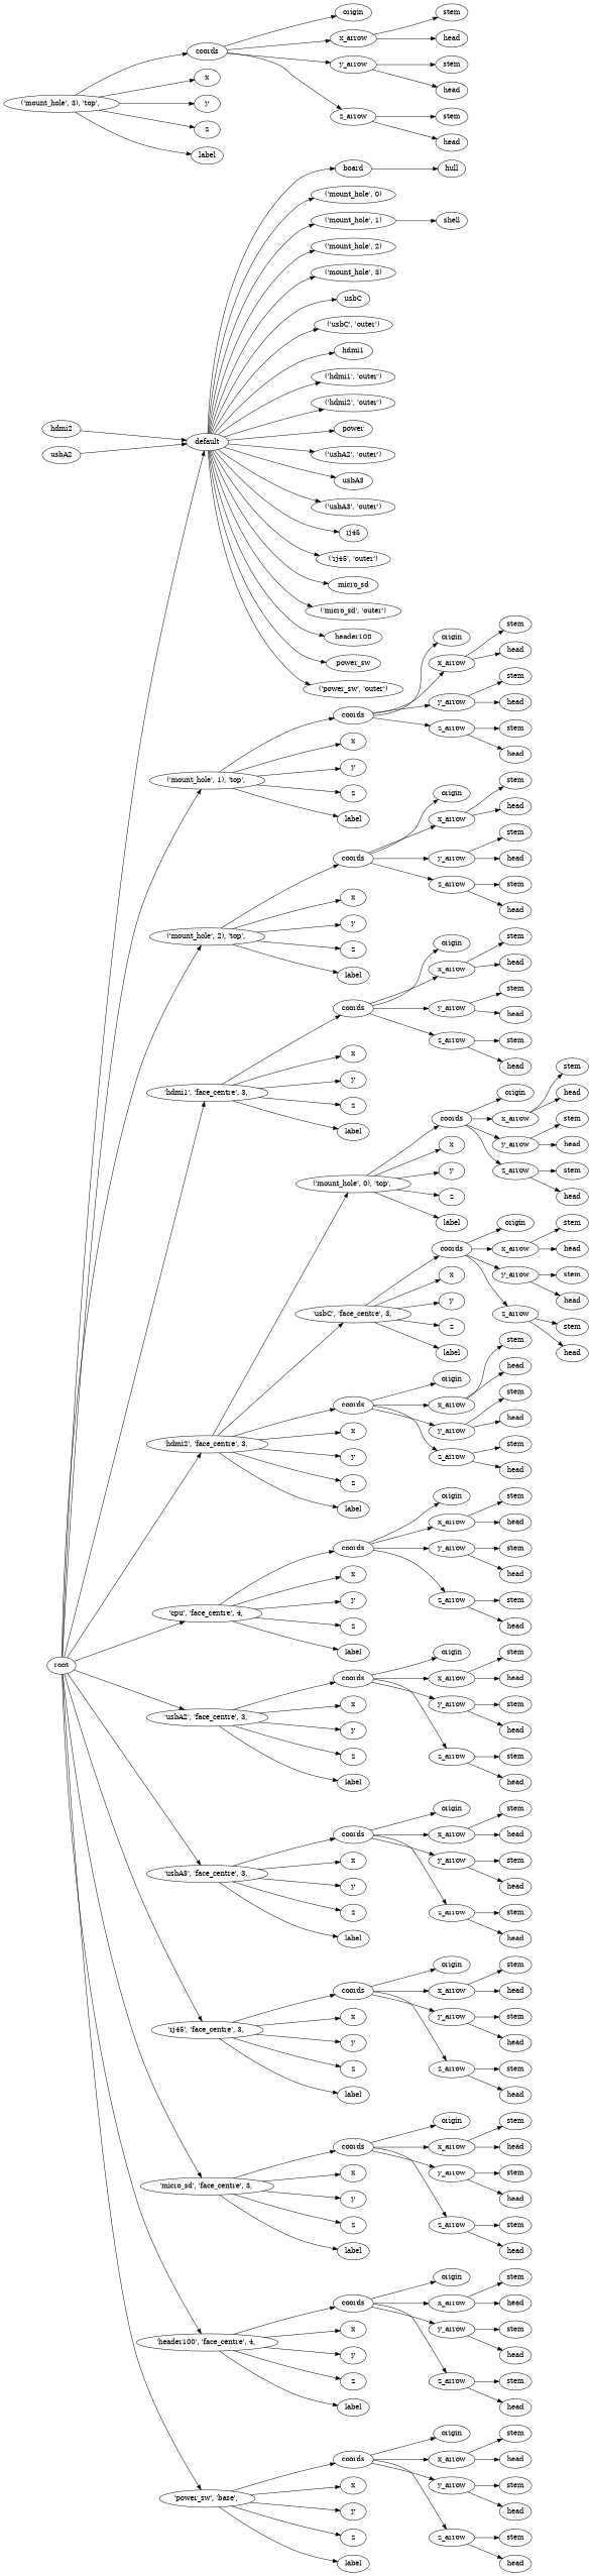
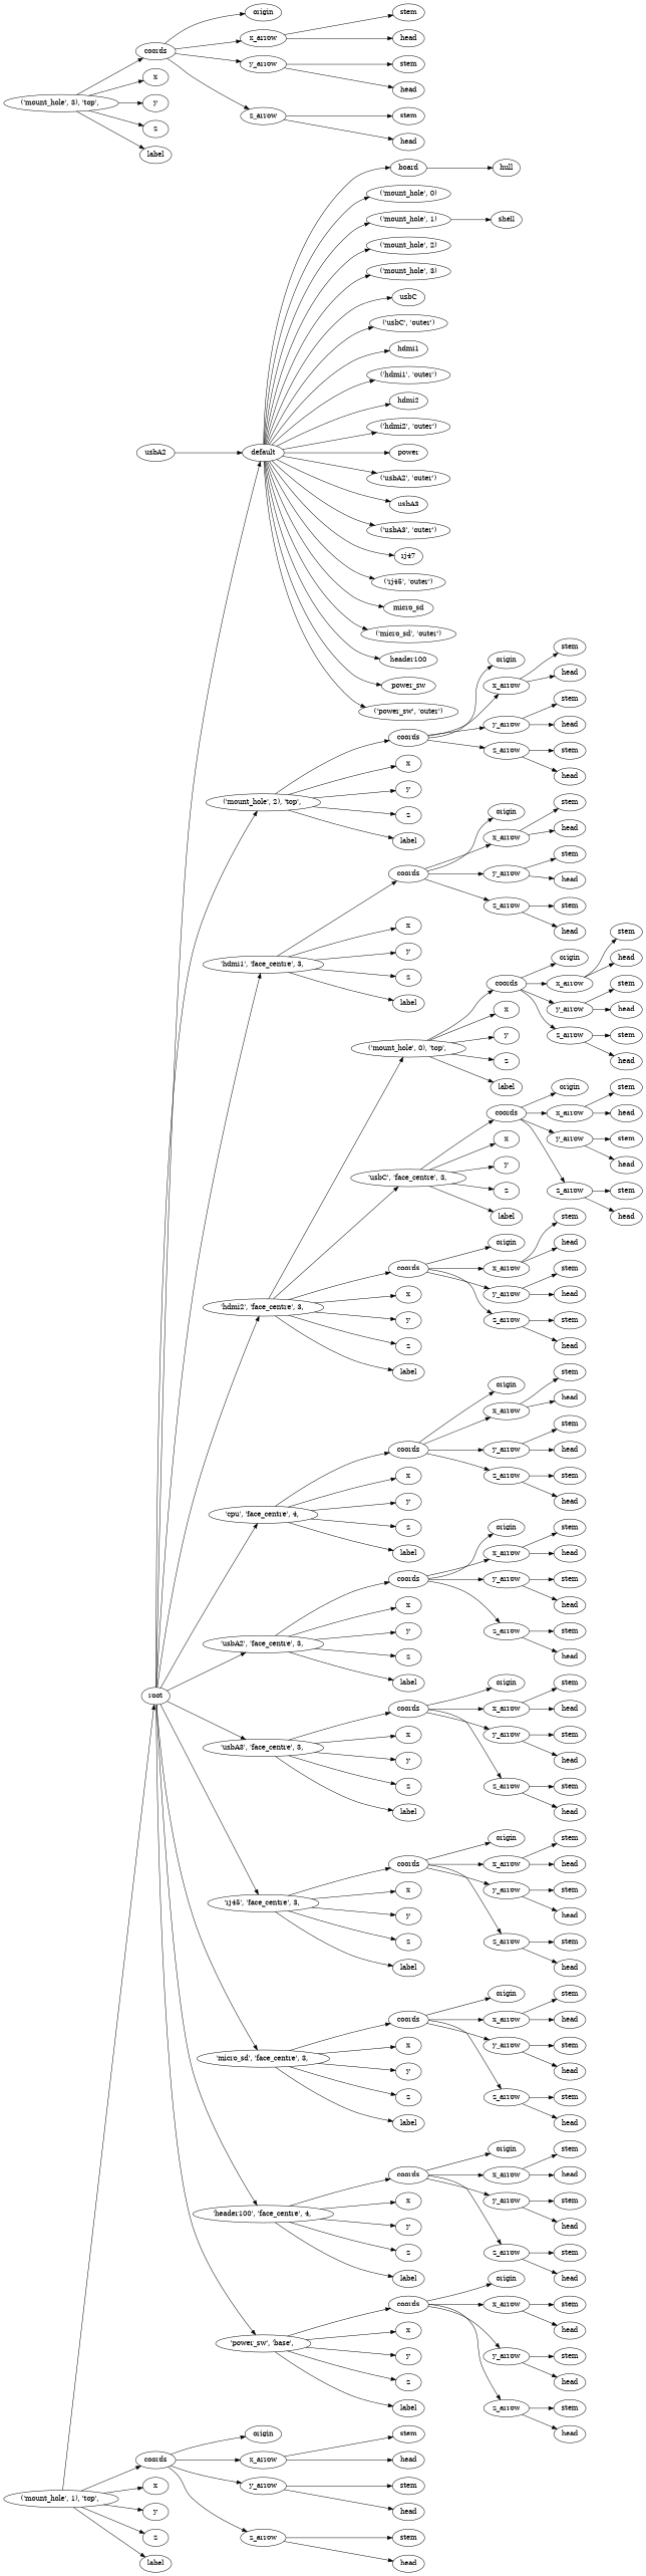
  digraph {
    rankdir=LR
    n1 [label=root]
    n2 [label=default]
    n3 [label="\('mount_hole',\ 1\),\ 'top',\ "]
    n4 [label="\('mount_hole',\ 2\),\ 'top',\ "]
    n5 [label="'hdmi1',\ 'face_centre',\ 3,\ "]
    n6 [label="'hdmi2',\ 'face_centre',\ 3,\ "]
    n7 [label="'cpu',\ 'face_centre',\ 4,\ "]
    n8 [label="'usbA2',\ 'face_centre',\ 3,\ "]
    n9 [label="'usbA3',\ 'face_centre',\ 3,\ "]
    n10 [label="'rj45',\ 'face_centre',\ 3,\ "]
    n11 [label="'micro_sd',\ 'face_centre',\ 3,\ "]
    n12 [label="'header100',\ 'face_centre',\ 4,\ "]
    n13 [label="'power_sw',\ 'base',\ "]
    n14 [label=board]
    n15 [label="\('mount_hole',\ 0\)"]
    n16 [label="\('mount_hole',\ 1\)"]
    n17 [label="\('mount_hole',\ 2\)"]
    n18 [label="\('mount_hole',\ 3\)"]
    n19 [label=usbC]
    n20 [label="\('usbC',\ 'outer'\)"]
    n21 [label=hdmi1]
    n22 [label="\('hdmi1',\ 'outer'\)"]
    n23 [label=hdmi2]
    n24 [label="\('hdmi2',\ 'outer'\)"]
    n25 [label=power]
    n26 [label="\('usbA2',\ 'outer'\)"]
    n27 [label=usbA3]
    n28 [label="\('usbA3',\ 'outer'\)"]
-   n29 [label=rj45]
+   n29 [label=rj47]
    n30 [label="\('rj45',\ 'outer'\)"]
    n31 [label=micro_sd]
    n32 [label="\('micro_sd',\ 'outer'\)"]
    n33 [label=header100]
    n34 [label=power_sw]
    n35 [label="\('power_sw',\ 'outer'\)"]
    n36 [label="\('mount_hole',\ 0\),\ 'top',\ "]
    n37 [label=coords]
    n38 [label=x]
    n39 [label=y]
    n40 [label=z]
    n41 [label=label]
    n42 [label=coords]
    n43 [label=x]
    n44 [label=y]
    n45 [label=z]
    n46 [label=label]
    n47 [label=coords]
    n48 [label=x]
    n49 [label=y]
    n50 [label=z]
    n51 [label=label]
    n52 [label="\('mount_hole',\ 3\),\ 'top',\ "]
    n53 [label=coords]
    n54 [label=x]
    n55 [label=y]
    n56 [label=z]
    n57 [label=label]
    n58 [label="'usbC',\ 'face_centre',\ 3,\ "]
    n59 [label=coords]
    n60 [label=x]
    n61 [label=y]
    n62 [label=z]
    n63 [label=label]
    n64 [label=coords]
    n65 [label=x]
    n66 [label=y]
    n67 [label=z]
    n68 [label=label]
    n69 [label=coords]
    n70 [label=x]
    n71 [label=y]
    n72 [label=z]
    n73 [label=label]
    n74 [label=coords]
    n75 [label=x]
    n76 [label=y]
    n77 [label=z]
    n78 [label=label]
    n79 [label=coords]
    n80 [label=x]
    n81 [label=y]
    n82 [label=z]
    n83 [label=label]
    n84 [label=coords]
    n85 [label=x]
    n86 [label=y]
    n87 [label=z]
    n88 [label=label]
    n89 [label=coords]
    n90 [label=x]
    n91 [label=y]
    n92 [label=z]
    n93 [label=label]
    n94 [label=coords]
    n95 [label=x]
    n96 [label=y]
    n97 [label=z]
    n98 [label=label]
    n99 [label=coords]
    n100 [label=x]
    n101 [label=y]
    n102 [label=z]
    n103 [label=label]
    n104 [label=coords]
    n105 [label=x]
    n106 [label=y]
    n107 [label=z]
    n108 [label=label]
    n109 [label=hull]
    n110 [label=shell]
    n111 [label=usbA2]
    n112 [label=origin]
    n113 [label=x_arrow]
    n114 [label=y_arrow]
    n115 [label=z_arrow]
    n116 [label=stem]
    n117 [label=head]
    n118 [label=stem]
    n119 [label=head]
    n120 [label=stem]
    n121 [label=head]
    n122 [label=origin]
    n123 [label=x_arrow]
    n124 [label=y_arrow]
    n125 [label=z_arrow]
    n126 [label=stem]
    n127 [label=head]
    n128 [label=stem]
    n129 [label=head]
    n130 [label=stem]
    n131 [label=head]
    n132 [label=origin]
    n133 [label=x_arrow]
    n134 [label=y_arrow]
    n135 [label=z_arrow]
    n136 [label=stem]
    n137 [label=head]
    n138 [label=stem]
    n139 [label=head]
    n140 [label=stem]
    n141 [label=head]
    n142 [label=origin]
    n143 [label=x_arrow]
    n144 [label=y_arrow]
    n145 [label=z_arrow]
    n146 [label=stem]
    n147 [label=head]
    n148 [label=stem]
    n149 [label=head]
    n150 [label=stem]
    n151 [label=head]
    n152 [label=origin]
    n153 [label=x_arrow]
    n154 [label=y_arrow]
    n155 [label=z_arrow]
    n156 [label=stem]
    n157 [label=head]
    n158 [label=stem]
    n159 [label=head]
    n160 [label=stem]
    n161 [label=head]
    n162 [label=origin]
    n163 [label=x_arrow]
    n164 [label=y_arrow]
    n165 [label=z_arrow]
    n166 [label=stem]
    n167 [label=head]
    n168 [label=stem]
    n169 [label=head]
    n170 [label=stem]
    n171 [label=head]
    n172 [label=origin]
    n173 [label=x_arrow]
    n174 [label=y_arrow]
    n175 [label=z_arrow]
    n176 [label=stem]
    n177 [label=head]
    n178 [label=stem]
    n179 [label=head]
    n180 [label=stem]
    n181 [label=head]
    n182 [label=origin]
    n183 [label=x_arrow]
    n184 [label=y_arrow]
    n185 [label=z_arrow]
    n186 [label=stem]
    n187 [label=head]
    n188 [label=stem]
    n189 [label=head]
    n190 [label=stem]
    n191 [label=head]
    n192 [label=origin]
    n193 [label=x_arrow]
    n194 [label=y_arrow]
    n195 [label=z_arrow]
    n196 [label=stem]
    n197 [label=head]
    n198 [label=stem]
    n199 [label=head]
    n200 [label=stem]
    n201 [label=head]
    n202 [label=origin]
    n203 [label=x_arrow]
    n204 [label=y_arrow]
    n205 [label=z_arrow]
    n206 [label=stem]
    n207 [label=head]
    n208 [label=stem]
    n209 [label=head]
    n210 [label=stem]
    n211 [label=head]
    n212 [label=origin]
    n213 [label=x_arrow]
    n214 [label=y_arrow]
    n215 [label=z_arrow]
    n216 [label=stem]
    n217 [label=head]
    n218 [label=stem]
    n219 [label=head]
    n220 [label=stem]
    n221 [label=head]
    n222 [label=origin]
    n223 [label=x_arrow]
    n224 [label=y_arrow]
    n225 [label=z_arrow]
    n226 [label=stem]
    n227 [label=head]
    n228 [label=stem]
    n229 [label=head]
    n230 [label=stem]
    n231 [label=head]
    n232 [label=origin]
    n233 [label=x_arrow]
    n234 [label=y_arrow]
    n235 [label=z_arrow]
    n236 [label=stem]
    n237 [label=head]
    n238 [label=stem]
    n239 [label=head]
    n240 [label=stem]
    n241 [label=head]
    n242 [label=origin]
    n243 [label=x_arrow]
    n244 [label=y_arrow]
    n245 [label=z_arrow]
    n246 [label=stem]
    n247 [label=head]
    n248 [label=stem]
    n249 [label=head]
    n250 [label=stem]
    n251 [label=head]
    n1 -> n2
-   n1 -> n3
+   n3 -> n1
    n1 -> n4
    n1 -> n5
    n1 -> n6
    n1 -> n7
    n1 -> n8
    n1 -> n9
    n1 -> n10
    n1 -> n11
    n1 -> n12
    n1 -> n13
    n2 -> n14
    n2 -> n15
    n2 -> n16
    n2 -> n17
    n2 -> n18
    n2 -> n19
    n2 -> n20
    n2 -> n21
    n2 -> n22
-   n23 -> n2
+   n2 -> n23
    n2 -> n24
    n2 -> n25
    n2 -> n26
    n2 -> n27
    n2 -> n28
    n2 -> n29
    n2 -> n30
    n2 -> n31
    n2 -> n32
    n2 -> n33
    n2 -> n34
    n2 -> n35
    n3 -> n42
    n3 -> n43
    n3 -> n44
    n3 -> n45
    n3 -> n46
    n4 -> n47
    n4 -> n48
    n4 -> n49
    n4 -> n50
    n4 -> n51
    n5 -> n64
    n5 -> n65
    n5 -> n66
    n5 -> n67
    n5 -> n68
    n6 -> n36
    n6 -> n58
    n6 -> n69
    n6 -> n70
    n6 -> n71
    n6 -> n72
    n6 -> n73
    n7 -> n74
    n7 -> n75
    n7 -> n76
    n7 -> n77
    n7 -> n78
    n8 -> n79
    n8 -> n80
    n8 -> n81
    n8 -> n82
    n8 -> n83
    n9 -> n84
    n9 -> n85
    n9 -> n86
    n9 -> n87
    n9 -> n88
    n10 -> n89
    n10 -> n90
    n10 -> n91
    n10 -> n92
    n10 -> n93
    n11 -> n94
    n11 -> n95
    n11 -> n96
    n11 -> n97
    n11 -> n98
    n12 -> n99
    n12 -> n100
    n12 -> n101
    n12 -> n102
    n12 -> n103
    n13 -> n104
    n13 -> n105
    n13 -> n106
    n13 -> n107
    n13 -> n108
    n14 -> n109
    n16 -> n110
    n36 -> n37
    n36 -> n38
    n36 -> n39
    n36 -> n40
    n36 -> n41
    n37 -> n112
    n37 -> n113
    n37 -> n114
    n37 -> n115
    n42 -> n122
    n42 -> n123
    n42 -> n124
    n42 -> n125
    n47 -> n132
    n47 -> n133
    n47 -> n134
    n47 -> n135
    n52 -> n53
    n52 -> n54
    n52 -> n55
    n52 -> n56
    n52 -> n57
    n53 -> n142
    n53 -> n143
    n53 -> n144
    n53 -> n145
    n58 -> n59
    n58 -> n60
    n58 -> n61
    n58 -> n62
    n58 -> n63
    n59 -> n152
    n59 -> n153
    n59 -> n154
    n59 -> n155
    n64 -> n162
    n64 -> n163
    n64 -> n164
    n64 -> n165
    n69 -> n172
    n69 -> n173
    n69 -> n174
    n69 -> n175
    n74 -> n182
    n74 -> n183
    n74 -> n184
    n74 -> n185
    n79 -> n192
    n79 -> n193
    n79 -> n194
    n79 -> n195
    n84 -> n202
    n84 -> n203
    n84 -> n204
    n84 -> n205
    n89 -> n212
    n89 -> n213
    n89 -> n214
    n89 -> n215
    n94 -> n222
    n94 -> n223
    n94 -> n224
    n94 -> n225
    n99 -> n232
    n99 -> n233
    n99 -> n234
    n99 -> n235
    n104 -> n242
    n104 -> n243
    n104 -> n244
    n104 -> n245
    n111 -> n2
    n113 -> n116
    n113 -> n117
    n114 -> n118
    n114 -> n119
    n115 -> n120
    n115 -> n121
    n123 -> n126
    n123 -> n127
    n124 -> n128
    n124 -> n129
    n125 -> n130
    n125 -> n131
    n133 -> n136
    n133 -> n137
    n134 -> n138
    n134 -> n139
    n135 -> n140
    n135 -> n141
    n143 -> n146
    n143 -> n147
    n144 -> n148
    n144 -> n149
    n145 -> n150
    n145 -> n151
    n153 -> n156
    n153 -> n157
    n154 -> n158
    n154 -> n159
    n155 -> n160
    n155 -> n161
    n163 -> n166
    n163 -> n167
    n164 -> n168
    n164 -> n169
    n165 -> n170
    n165 -> n171
    n173 -> n176
    n173 -> n177
    n174 -> n178
    n174 -> n179
    n175 -> n180
    n175 -> n181
    n183 -> n186
    n183 -> n187
    n184 -> n188
    n184 -> n189
    n185 -> n190
    n185 -> n191
    n193 -> n196
    n193 -> n197
    n194 -> n198
    n194 -> n199
    n195 -> n200
    n195 -> n201
    n203 -> n206
    n203 -> n207
    n204 -> n208
    n204 -> n209
    n205 -> n210
    n205 -> n211
    n213 -> n216
    n213 -> n217
    n214 -> n218
    n214 -> n219
    n215 -> n220
    n215 -> n221
    n223 -> n226
    n223 -> n227
    n224 -> n228
    n224 -> n229
    n225 -> n230
    n225 -> n231
    n233 -> n236
    n233 -> n237
    n234 -> n238
    n234 -> n239
    n235 -> n240
    n235 -> n241
    n243 -> n246
    n243 -> n247
    n244 -> n248
    n244 -> n249
    n245 -> n250
    n245 -> n251
  }
